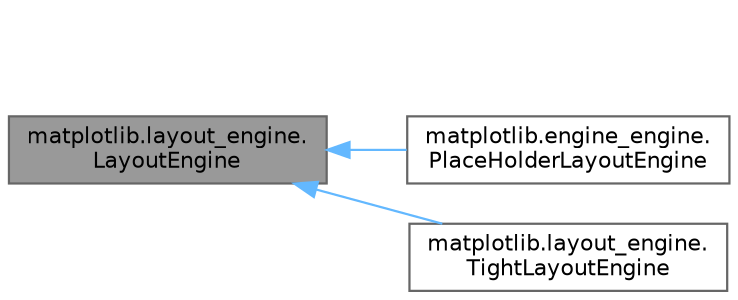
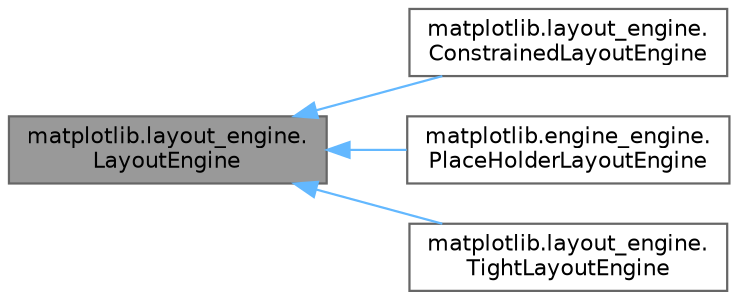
  digraph {
    rankdir=LR
    node [color=gray40 fillcolor=white fontname=Helvetica fontsize=10 shape=box style=filled]
    edge [color=steelblue1 dir=back fontname=Helvetica fontsize=10 labelfontname=Helvetica labelfontsize=10 style=solid]
    n1 [fillcolor=grey60 fontcolor=black height=0.2 label="matplotlib.layout_engine.\lLayoutEngine" width=0.4]
+   n2 [height=0.2 label="matplotlib.layout_engine.\lConstrainedLayoutEngine" width=0.4]
    n3 [height=0.2 label="matplotlib.engine_engine.\lPlaceHolderLayoutEngine" width=0.4]
    n4 [height=0.2 label="matplotlib.layout_engine.\lTightLayoutEngine" width=0.4]
+   n1 -> n2
    n1 -> n3
    n1 -> n4
  }
